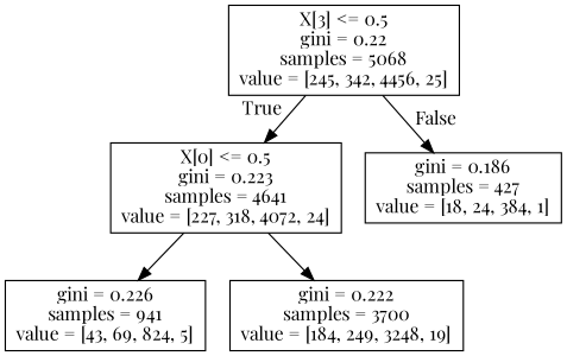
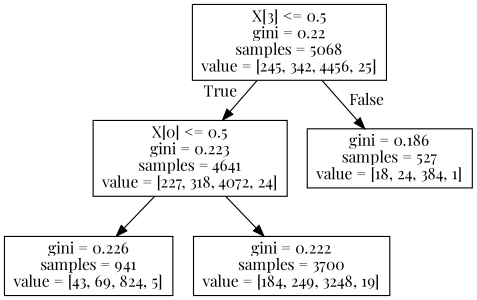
  digraph {
    fontname="Playfair Display"
    node [shape=box fontname="Playfair Display"]
    edge [fontname="Playfair Display"]
    n1 [label="X[3] <= 0.5\ngini = 0.22\nsamples = 5068\nvalue = [245, 342, 4456, 25]"]
    n2 [label="X[0] <= 0.5\ngini = 0.223\nsamples = 4641\nvalue = [227, 318, 4072, 24]"]
-   n3 [label="gini = 0.186\nsamples = 427\nvalue = [18, 24, 384, 1]"]
+   n3 [label="gini = 0.186\nsamples = 527\nvalue = [18, 24, 384, 1]"]
    n4 [label="gini = 0.226\nsamples = 941\nvalue = [43, 69, 824, 5]"]
    n5 [label="gini = 0.222\nsamples = 3700\nvalue = [184, 249, 3248, 19]"]
    n1 -> n2 [headlabel=True labelangle=45 labeldistance=2.5]
    n1 -> n3 [headlabel=False labelangle=-45 labeldistance=2.5]
    n2 -> n4
    n2 -> n5
  }
